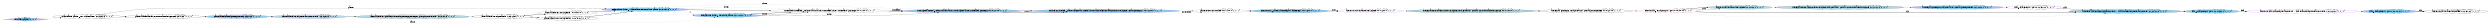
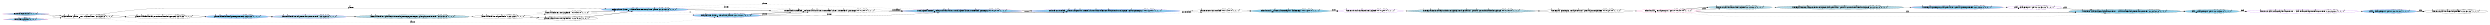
  digraph {
    rankdir=LR
    node [color=black fillcolor=white shape=ellipse style=filled]
    edge [arrowhead=normal style=bold]
    n1 [fillcolor=lightblue label="planner.addRule(new AltTraitConverterRule(ALT_TRAIT,ALT_TRAIT2,\"AltToAlt2ConverterRule\"))@@@7@@@['1', '1', '1']"]
    n2 [label="planner.addRule(new PhysLeafRule())@@@8@@@['1', '1', '1']"]
    n3 [label="planner.addRule(new IterSingleRule2())@@@9@@@['0', '0', '1']"]
    n4 [color=gray40 label="planner.addRule(new IterSingleRule())@@@9@@@['1', '1', '0']"]
    n5 [label="VolcanoPlanner planner = new VolcanoPlanner()@@@3@@@['1', '1', '1']"]
    n6 [color=purple fillcolor=skyblue label="RelOptCluster cluster = VolcanoPlannerTest.newCluster(planner)@@@10@@@['1', '0', '1']"]
    n7 [label="planner.addRelTraitDef(ConventionTraitDef.INSTANCE)@@@4@@@['1', '1', '1']"]
    n8 [color=purple fillcolor=skyblue label="RelOptCluster cluster = newCluster(planner)@@@10@@@['0', '1', '0']"]
    n9 [color=purple label="assertTrue((child instanceof AltTraitConverter) || (child instanceof PhysToIteratorConverter))@@@26@@@['1', '1', '1']"]
    n10 [color=purple fillcolor=skyblue label="child = child.getInputs().get(0)@@@27@@@['1', '1', '1']"]
    n11 [label="assertTrue(child instanceof PhysLeafRel)@@@28@@@['1', '1', '1']"]
    n12 [color=purple label="child = child.getInputs().get(0)@@@23@@@['0', '0', '1']"]
    n13 [fillcolor=skyblue label="assertTrue((child instanceof AltTraitConverter) || (child instanceof PhysToIteratorConverter))@@@24@@@['1', '1', '1']"]
    n14 [color=gray40 fillcolor=skyblue label="child = child.getInputs().get(0)@@@25@@@['1', '1', '1']"]
    n15 [fillcolor=lightblue label="assertEquals(EnumerableConvention.INSTANCE,result.getTraitSet().getTrait(ConventionTraitDef.INSTANCE))@@@17@@@['1', '1', '1']"]
    n16 [label="assertEquals(ALT_TRAIT2,result.getTraitSet().getTrait(ALT_TRAIT_DEF))@@@18@@@['1', '1', '1']"]
    n17 [color=deeppink label="RelNode child = result.getInputs().get(0)@@@19@@@['1', '1', '1']"]
    n18 [color=gray40 label="NoneLeafRel noneLeafRel = RelOptUtil.addTrait(new NoneLeafRel(cluster,\"noneLeafRel\"),ALT_TRAIT)@@@11@@@['1', '1', '1']"]
    n19 [color=deeppink fillcolor=skyblue label="NoneSingleRel noneRel = RelOptUtil.addTrait(new NoneSingleRel(cluster,noneLeafRel),ALT_TRAIT2)@@@12@@@['1', '1', '1']"]
    n20 [color=purple fillcolor=skyblue label="planner.addRelTraitDef(ALT_TRAIT_DEF)@@@5@@@['1', '1', '1']"]
    n21 [color=purple fillcolor=lightblue label="planner.addRule(new PhysToIteratorConverterRule())@@@6@@@['1', '1', '1']"]
    n22 [color=gray40 fillcolor=lightblue label="assertTrue(child instanceof IterSingleRel)@@@20@@@['0', '0', '1']"]
    n23 [fillcolor=lightblue label="assertEquals(EnumerableConvention.INSTANCE,child.getTraitSet().getTrait(ConventionTraitDef.INSTANCE))@@@21@@@['0', '0', '1']"]
    n24 [color=gray40 label="planner.setRoot(convertedRel)@@@14@@@['1', '1', '1']"]
    n25 [color=gray40 fillcolor=skyblue label="RelNode result = planner.chooseDelegate().findBestExp()@@@15@@@['1', '1', '1']"]
    n26 [color=purple label="assertTrue(result instanceof IterSingleRel)@@@16@@@['1', '1', '1']"]
    n27 [color=purple fillcolor=skyblue label="RelNode convertedRel = planner.changeTraits(noneRel,cluster.traitSetOf(EnumerableConvention.INSTANCE).replace(ALT_TRAIT2))@@@13@@@['1', '1', '1']"]
+   n28 [color=deeppink fillcolor=skyblue label="testDoubleConversion['0', '1', '0']" shape=diamond]
    n29 [color=deeppink fillcolor=skyblue label="testTraitPropagation['0', '0', '1']" shape=diamond]
    n30 [color=deeppink fillcolor=skyblue label="assertEquals(ALT_TRAIT2,child.getTraitSet().getTrait(ALT_TRAIT_DEF))@@@22@@@['0', '0', '1']"]
    n1 -> n2 [style=dotted]
    n2 -> n3
-   n2 -> n4 [arrowhead=box]
+   n2 -> n4 [arrowhead=box style=dotted]
    n3 -> n6 [arrowhead=diamond]
    n4 -> n6 [arrowhead=box]
    n4 -> n8 [style=dotted]
    n5 -> n6 [label=planner style=solid]
    n5 -> n7 [arrowhead=box]
    n5 -> n8 [label=planner style=dotted]
    n6 -> n8 [arrowhead=diamond label=0 style=dotted]
    n6 -> n18 [label=cluster style=dotted]
    n6 -> n18
    n6 -> n19 [arrowhead=diamond label=cluster style=dotted]
    n7 -> n20 [arrowhead=diamond]
    n8 -> n18 [label=cluster style=solid]
    n8 -> n18
    n8 -> n19 [arrowhead=box label=cluster style=solid]
    n9 -> n10 [arrowhead=box style=solid]
    n10 -> n11 [label=child]
    n10 -> n11
    n12 -> n13 [label=child style=solid]
    n12 -> n13 [arrowhead=diamond style=dotted]
    n13 -> n14 [arrowhead=box]
    n14 -> n9 [arrowhead=box label=child style=solid]
    n14 -> n9 [style=solid]
    n15 -> n16 [arrowhead=diamond]
    n16 -> n17 [style=solid]
    n17 -> n13 [arrowhead=box label=child]
    n17 -> n13 [arrowhead=box style=dotted]
    n17 -> n22 [arrowhead=box]
    n17 -> n22 [arrowhead=box label=child style=solid]
    n18 -> n19 [arrowhead=box label=noneLeafRel style=solid]
    n18 -> n19
    n19 -> n27 [arrowhead=box]
    n19 -> n27 [label=noneRel]
    n20 -> n21 [arrowhead=box]
    n21 -> n1 [arrowhead=diamond]
    n22 -> n23 [arrowhead=diamond style=dotted]
    n23 -> n30 [arrowhead=diamond style=solid]
    n24 -> n25 [arrowhead=box]
    n25 -> n26 [arrowhead=box label=result]
    n25 -> n26 [arrowhead=diamond style=dotted]
    n26 -> n15 [style=dotted]
    n27 -> n24 [style=dotted]
    n27 -> n24 [arrowhead=box label=convertedRel style=dotted]
+   n28 -> n5 [style=solid]
    n29 -> n5 [arrowhead=box style=dotted]
    n30 -> n12 [arrowhead=box style=solid]
  }
